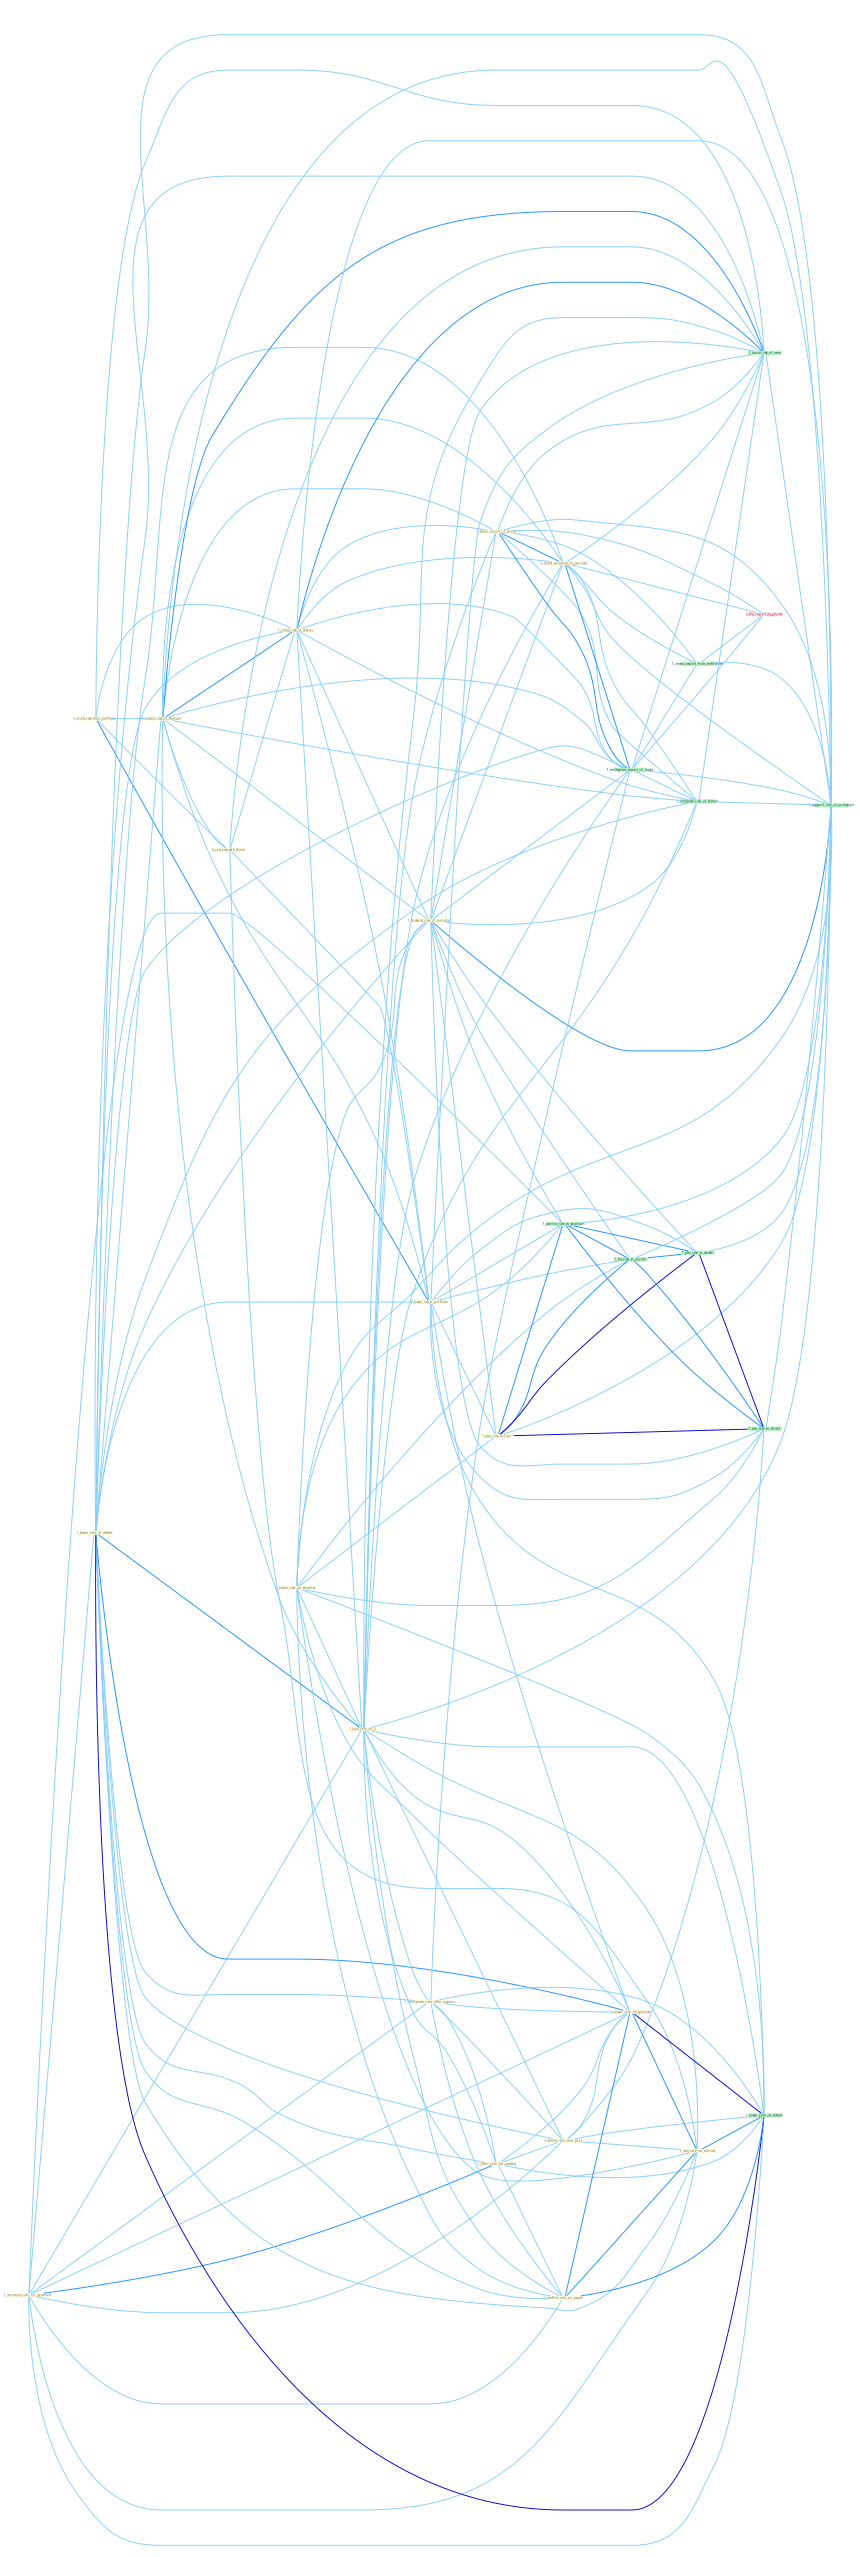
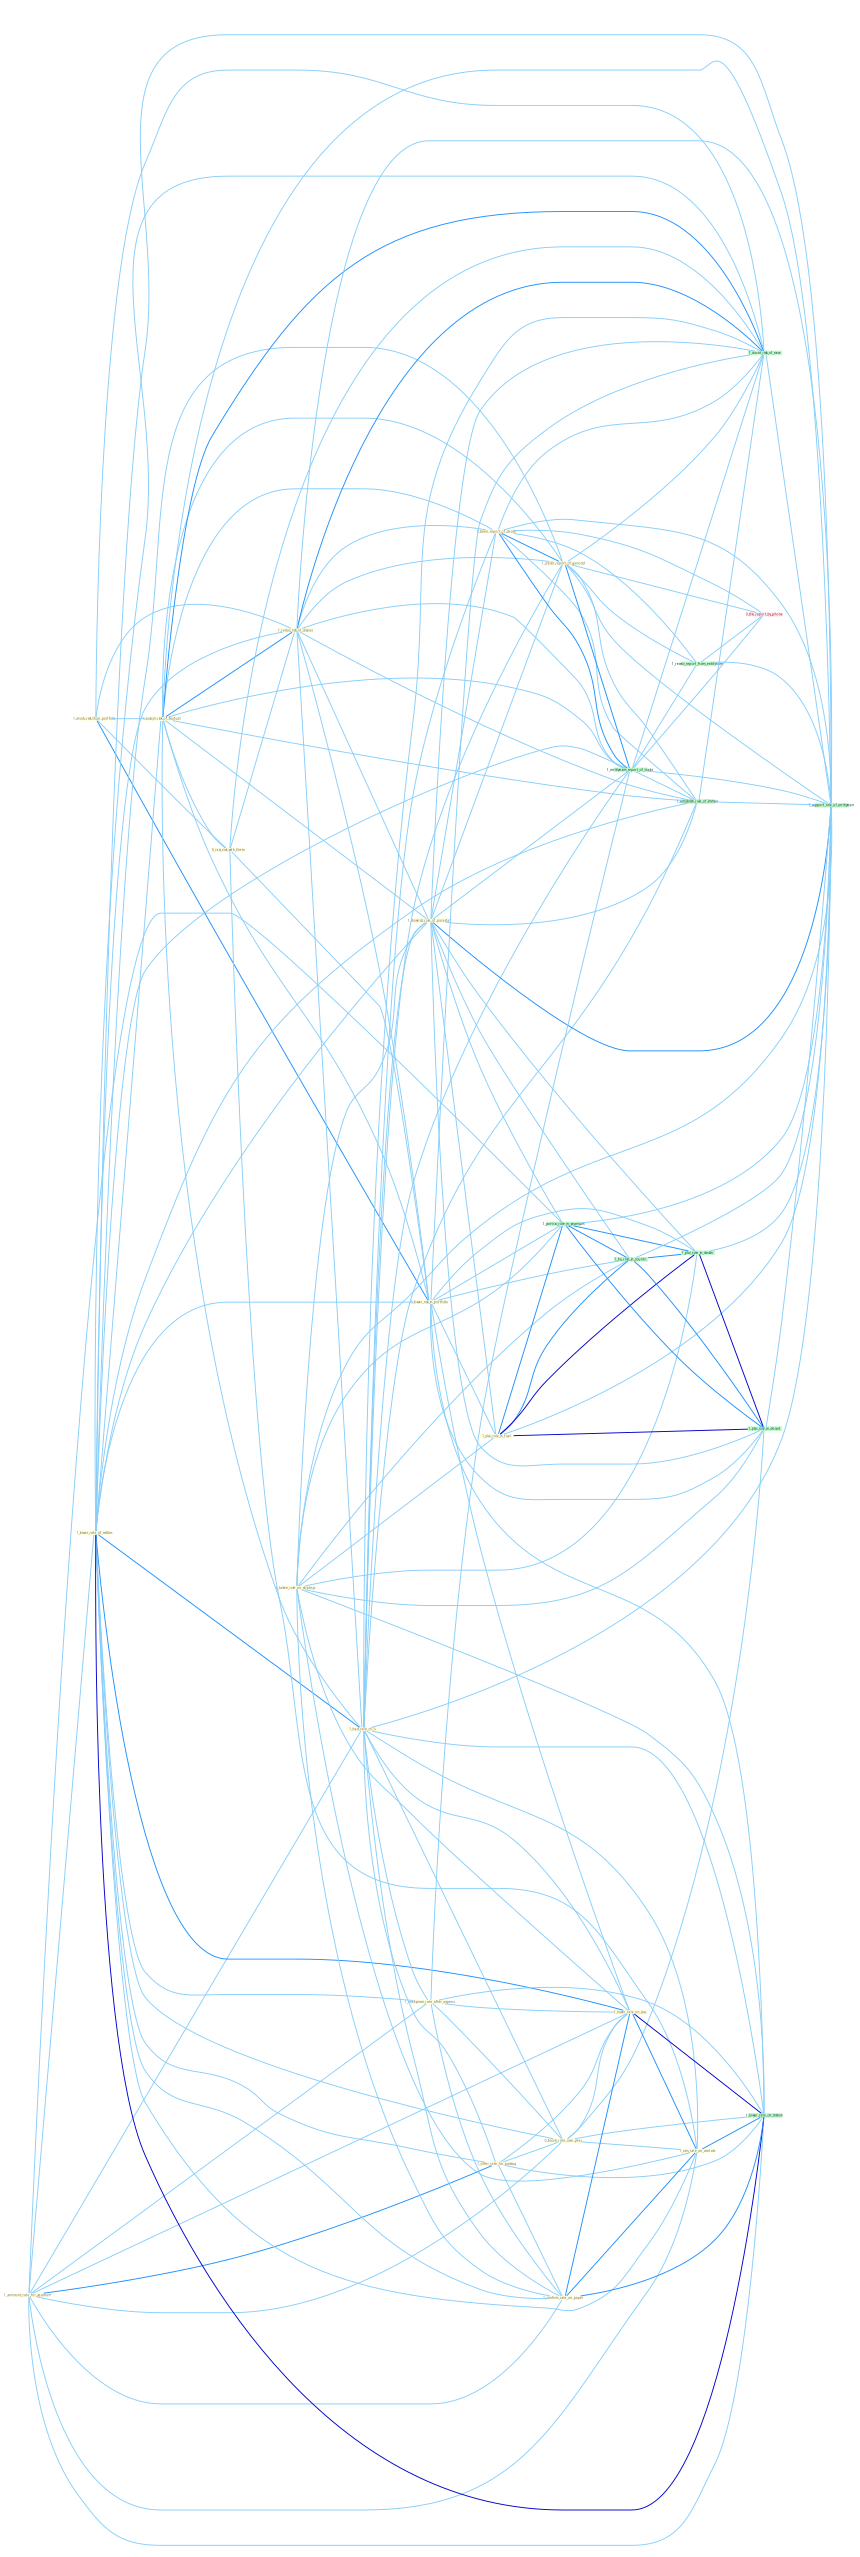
  graph {
    fontname="Roboto Condensed"
    rankdir=LR
    node [color="#ffffe0" fixedsize=true fontcolor="#8b7d6b" fontname="Roboto Condensed" fontsize=4 shape=polygon style=filled]
    edge [color="#87cefa" fontname="Roboto Condensed" w=1]
    "1_announc_rate_for_yearnum " [height=.06 width=.5]
    "1_involv_risk_than_portfolio " [height=.06 width=.5]
    "1_lower_rate_of_million " [height=.06 width=.5]
    "1_accept_risk_of_fluctuat " [height=.06 width=.5]
    "1_taken_role_on_strategi " [height=.06 width=.5]
    "0_rais_risk_with_them " [height=.06 width=.5]
    "1_reduc_risk_of_diseas " [height=.06 width=.5]
    "1_had_rate_of_% " [height=.06 width=.5]
    "1_downsiz_role_of_parastat " [height=.06 width=.5]
    "1_entitynam_rate_after_expens " [height=.06 width=.5]
    "1_offer_rate_for_packag " [height=.06 width=.5]
    "1_been_report_of_death " [height=.06 width=.5]
    "0_boost_rate_over_year " [height=.06 width=.5]
    "0_lower_risk_in_portfolio " [height=.06 width=.5]
    "1_plai_role_in_fuel " [height=.06 width=.5]
    "1_confirm_rate_on_paper " [height=.06 width=.5]
-   "1_lower_rate_on_issu " [height=.06 width=.5 label="1_lower_rate_on_genocid"]
-   "1_credit_report_of_genocid " [height=.06 width=.5 label="1_credit_yearnum_of_genocid"]
+   "1_lower_rate_on_issu " [height=.06 width=.5]
+   "1_credit_report_of_genocid " [height=.06 width=.5]
    "1_rais_rate_on_contain " [height=.06 width=.5]
    "0_file_report_by_phone " [color="#fff0f5" fontcolor="#b22222" height=.06 width=.5]
    "1_portrai_role_in_yearnum " [color="#BDFCC9" fontcolor="#2f4f4f" height=.06 width=.5]
    "1_lower_rate_on_million " [color="#BDFCC9" fontcolor="#2f4f4f" height=.06 width=.5]
    "1_count_risk_of_new " [color="#BDFCC9" fontcolor="#2f4f4f" height=.06 width=.5]
    "1_entitynam_report_of_trade " [color="#BDFCC9" fontcolor="#2f4f4f" height=.06 width=.5]
    "1_establish_rule_of_immun " [color="#BDFCC9" fontcolor="#2f4f4f" height=.06 width=.5]
    "1_support_role_of_entitynam " [color="#BDFCC9" fontcolor="#2f4f4f" height=.06 width=.5]
    "1_ha_role_in_countri " [color="#BDFCC9" fontcolor="#2f4f4f" height=.06 width=.5]
    "1_plai_role_in_declin " [color="#BDFCC9" fontcolor="#2f4f4f" height=.06 width=.5]
    "1_plai_role_in_decad " [color="#BDFCC9" fontcolor="#2f4f4f" height=.06 width=.5]
    "1_receiv_report_from_entitynam " [color="#BDFCC9" fontcolor="#2f4f4f" height=.06 width=.5]
    subgraph sub_1 {
      "1_announc_rate_for_yearnum "
      "1_involv_risk_than_portfolio "
      "1_lower_rate_of_million "
      "1_accept_risk_of_fluctuat "
      "1_taken_role_on_strategi "
      "0_rais_risk_with_them "
      "1_reduc_risk_of_diseas "
      "1_had_rate_of_% "
      "1_downsiz_role_of_parastat "
      "1_entitynam_rate_after_expens "
      "1_offer_rate_for_packag "
      "1_been_report_of_death "
      "0_boost_rate_over_year "
      "0_lower_risk_in_portfolio "
      "1_plai_role_in_fuel "
      "1_confirm_rate_on_paper "
      "1_lower_rate_on_issu "
      "1_credit_report_of_genocid "
      "1_rais_rate_on_contain "
    }
    subgraph sub_2 {
      "0_file_report_by_phone "
    }
    "1_announc_rate_for_yearnum " -- "1_lower_rate_of_million "
    "1_announc_rate_for_yearnum " -- "1_had_rate_of_% "
    "1_announc_rate_for_yearnum " -- "1_entitynam_rate_after_expens "
    "1_announc_rate_for_yearnum " -- "1_offer_rate_for_packag " [color="#1e90ff" w=2]
    "1_announc_rate_for_yearnum " -- "0_boost_rate_over_year "
    "1_announc_rate_for_yearnum " -- "1_confirm_rate_on_paper "
    "1_announc_rate_for_yearnum " -- "1_lower_rate_on_issu "
    "1_announc_rate_for_yearnum " -- "1_rais_rate_on_contain "
    "1_announc_rate_for_yearnum " -- "1_portrai_role_in_yearnum "
    "1_announc_rate_for_yearnum " -- "1_lower_rate_on_million "
    "1_involv_risk_than_portfolio " -- "1_accept_risk_of_fluctuat "
    "1_involv_risk_than_portfolio " -- "0_rais_risk_with_them "
    "1_involv_risk_than_portfolio " -- "1_reduc_risk_of_diseas "
    "1_involv_risk_than_portfolio " -- "0_lower_risk_in_portfolio " [color="#1e90ff" w=2]
    "1_involv_risk_than_portfolio " -- "1_count_risk_of_new "
    "1_lower_rate_of_million " -- "1_accept_risk_of_fluctuat "
    "1_lower_rate_of_million " -- "1_reduc_risk_of_diseas "
    "1_lower_rate_of_million " -- "1_had_rate_of_% " [color="#1e90ff" w=2]
    "1_lower_rate_of_million " -- "1_downsiz_role_of_parastat "
    "1_lower_rate_of_million " -- "1_entitynam_rate_after_expens "
    "1_lower_rate_of_million " -- "1_offer_rate_for_packag "
    "1_lower_rate_of_million " -- "0_boost_rate_over_year "
    "1_lower_rate_of_million " -- "0_lower_risk_in_portfolio "
    "1_lower_rate_of_million " -- "1_confirm_rate_on_paper "
    "1_lower_rate_of_million " -- "1_lower_rate_on_issu " [color="#1e90ff" w=2]
    "1_lower_rate_of_million " -- "1_credit_report_of_genocid "
    "1_lower_rate_of_million " -- "1_rais_rate_on_contain "
    "1_lower_rate_of_million " -- "1_lower_rate_on_million " [color="#0000cd" w=3]
    "1_lower_rate_of_million " -- "1_count_risk_of_new "
    "1_lower_rate_of_million " -- "1_entitynam_report_of_trade "
    "1_lower_rate_of_million " -- "1_establish_rule_of_immun "
    "1_lower_rate_of_million " -- "1_support_role_of_entitynam "
    "1_accept_risk_of_fluctuat " -- "0_rais_risk_with_them "
    "1_accept_risk_of_fluctuat " -- "1_reduc_risk_of_diseas " [color="#1e90ff" w=2]
    "1_accept_risk_of_fluctuat " -- "1_had_rate_of_% "
    "1_accept_risk_of_fluctuat " -- "1_downsiz_role_of_parastat "
    "1_accept_risk_of_fluctuat " -- "1_been_report_of_death "
    "1_accept_risk_of_fluctuat " -- "0_lower_risk_in_portfolio "
    "1_accept_risk_of_fluctuat " -- "1_credit_report_of_genocid "
    "1_accept_risk_of_fluctuat " -- "1_count_risk_of_new " [color="#1e90ff" w=2]
    "1_accept_risk_of_fluctuat " -- "1_entitynam_report_of_trade "
    "1_accept_risk_of_fluctuat " -- "1_establish_rule_of_immun "
    "1_accept_risk_of_fluctuat " -- "1_support_role_of_entitynam "
    "1_taken_role_on_strategi " -- "1_downsiz_role_of_parastat "
    "1_taken_role_on_strategi " -- "1_plai_role_in_fuel "
    "1_taken_role_on_strategi " -- "1_confirm_rate_on_paper "
    "1_taken_role_on_strategi " -- "1_lower_rate_on_issu "
    "1_taken_role_on_strategi " -- "1_rais_rate_on_contain "
    "1_taken_role_on_strategi " -- "1_portrai_role_in_yearnum "
    "1_taken_role_on_strategi " -- "1_lower_rate_on_million "
    "1_taken_role_on_strategi " -- "1_support_role_of_entitynam "
    "1_taken_role_on_strategi " -- "1_ha_role_in_countri "
-   "1_taken_role_on_strategi " -- "1_had_rate_of_% "
+   "1_taken_role_on_strategi " -- "1_plai_role_in_declin "
    "1_taken_role_on_strategi " -- "1_plai_role_in_decad "
    "0_rais_risk_with_them " -- "1_reduc_risk_of_diseas "
    "0_rais_risk_with_them " -- "0_lower_risk_in_portfolio "
    "0_rais_risk_with_them " -- "1_rais_rate_on_contain "
    "0_rais_risk_with_them " -- "1_count_risk_of_new "
    "1_reduc_risk_of_diseas " -- "1_had_rate_of_% "
    "1_reduc_risk_of_diseas " -- "1_downsiz_role_of_parastat "
    "1_reduc_risk_of_diseas " -- "1_been_report_of_death "
    "1_reduc_risk_of_diseas " -- "0_lower_risk_in_portfolio "
    "1_reduc_risk_of_diseas " -- "1_credit_report_of_genocid "
    "1_reduc_risk_of_diseas " -- "1_count_risk_of_new " [color="#1e90ff" w=2]
    "1_reduc_risk_of_diseas " -- "1_entitynam_report_of_trade "
    "1_reduc_risk_of_diseas " -- "1_establish_rule_of_immun "
    "1_reduc_risk_of_diseas " -- "1_support_role_of_entitynam "
    "1_had_rate_of_% " -- "1_downsiz_role_of_parastat "
    "1_had_rate_of_% " -- "1_entitynam_rate_after_expens "
    "1_had_rate_of_% " -- "1_offer_rate_for_packag "
    "1_had_rate_of_% " -- "1_been_report_of_death "
    "1_had_rate_of_% " -- "0_boost_rate_over_year "
    "1_had_rate_of_% " -- "1_confirm_rate_on_paper "
    "1_had_rate_of_% " -- "1_lower_rate_on_issu "
    "1_had_rate_of_% " -- "1_credit_report_of_genocid "
    "1_had_rate_of_% " -- "1_rais_rate_on_contain "
    "1_had_rate_of_% " -- "1_lower_rate_on_million "
    "1_had_rate_of_% " -- "1_count_risk_of_new "
    "1_had_rate_of_% " -- "1_entitynam_report_of_trade "
    "1_had_rate_of_% " -- "1_establish_rule_of_immun "
    "1_had_rate_of_% " -- "1_support_role_of_entitynam "
    "1_downsiz_role_of_parastat " -- "1_been_report_of_death "
    "1_downsiz_role_of_parastat " -- "1_plai_role_in_fuel "
    "1_downsiz_role_of_parastat " -- "1_credit_report_of_genocid "
    "1_downsiz_role_of_parastat " -- "1_portrai_role_in_yearnum "
    "1_downsiz_role_of_parastat " -- "1_count_risk_of_new "
    "1_downsiz_role_of_parastat " -- "1_entitynam_report_of_trade "
    "1_downsiz_role_of_parastat " -- "1_establish_rule_of_immun "
    "1_downsiz_role_of_parastat " -- "1_support_role_of_entitynam " [color="#1e90ff" w=2]
    "1_downsiz_role_of_parastat " -- "1_ha_role_in_countri "
    "1_downsiz_role_of_parastat " -- "1_plai_role_in_declin "
    "1_downsiz_role_of_parastat " -- "1_plai_role_in_decad "
-   "1_entitynam_rate_after_expens " -- "1_offer_rate_for_packag "
    "1_entitynam_rate_after_expens " -- "0_boost_rate_over_year "
    "1_entitynam_rate_after_expens " -- "1_confirm_rate_on_paper "
    "1_entitynam_rate_after_expens " -- "1_lower_rate_on_issu "
    "1_entitynam_rate_after_expens " -- "1_lower_rate_on_million "
    "1_entitynam_rate_after_expens " -- "1_entitynam_report_of_trade "
    "1_offer_rate_for_packag " -- "0_boost_rate_over_year "
    "1_offer_rate_for_packag " -- "1_confirm_rate_on_paper "
    "1_offer_rate_for_packag " -- "1_lower_rate_on_issu "
    "1_offer_rate_for_packag " -- "1_lower_rate_on_million "
    "1_been_report_of_death " -- "1_credit_report_of_genocid " [color="#1e90ff" w=2]
    "1_been_report_of_death " -- "0_file_report_by_phone "
    "1_been_report_of_death " -- "1_count_risk_of_new "
    "1_been_report_of_death " -- "1_entitynam_report_of_trade " [color="#1e90ff" w=2]
    "1_been_report_of_death " -- "1_establish_rule_of_immun "
    "1_been_report_of_death " -- "1_support_role_of_entitynam "
    "1_been_report_of_death " -- "1_receiv_report_from_entitynam "
    "0_boost_rate_over_year " -- "1_lower_rate_on_issu "
    "0_boost_rate_over_year " -- "1_rais_rate_on_contain "
    "0_boost_rate_over_year " -- "1_lower_rate_on_million "
    "0_boost_rate_over_year " -- "1_plai_role_in_decad "
    "0_lower_risk_in_portfolio " -- "1_plai_role_in_fuel "
    "0_lower_risk_in_portfolio " -- "1_lower_rate_on_issu "
    "0_lower_risk_in_portfolio " -- "1_portrai_role_in_yearnum "
    "0_lower_risk_in_portfolio " -- "1_lower_rate_on_million "
    "0_lower_risk_in_portfolio " -- "1_count_risk_of_new "
    "0_lower_risk_in_portfolio " -- "1_ha_role_in_countri "
    "0_lower_risk_in_portfolio " -- "1_plai_role_in_declin "
    "0_lower_risk_in_portfolio " -- "1_plai_role_in_decad "
    "1_plai_role_in_fuel " -- "1_portrai_role_in_yearnum " [color="#1e90ff" w=2]
    "1_plai_role_in_fuel " -- "1_support_role_of_entitynam "
    "1_plai_role_in_fuel " -- "1_ha_role_in_countri " [color="#1e90ff" w=2]
    "1_plai_role_in_fuel " -- "1_plai_role_in_declin " [color="#0000cd" w=3]
    "1_plai_role_in_fuel " -- "1_plai_role_in_decad " [color="#0000cd" w=3]
    "1_confirm_rate_on_paper " -- "1_lower_rate_on_issu " [color="#1e90ff" w=2]
    "1_confirm_rate_on_paper " -- "1_rais_rate_on_contain " [color="#1e90ff" w=2]
    "1_confirm_rate_on_paper " -- "1_lower_rate_on_million " [color="#1e90ff" w=2]
    "1_lower_rate_on_issu " -- "1_rais_rate_on_contain " [color="#1e90ff" w=2]
    "1_lower_rate_on_issu " -- "1_lower_rate_on_million " [color="#0000cd" w=3]
    "1_credit_report_of_genocid " -- "0_file_report_by_phone "
    "1_credit_report_of_genocid " -- "1_count_risk_of_new "
    "1_credit_report_of_genocid " -- "1_entitynam_report_of_trade " [color="#1e90ff" w=2]
    "1_credit_report_of_genocid " -- "1_establish_rule_of_immun "
    "1_credit_report_of_genocid " -- "1_support_role_of_entitynam "
    "1_credit_report_of_genocid " -- "1_receiv_report_from_entitynam "
    "1_rais_rate_on_contain " -- "1_lower_rate_on_million " [color="#1e90ff" w=2]
    "1_portrai_role_in_yearnum " -- "1_support_role_of_entitynam "
    "1_portrai_role_in_yearnum " -- "1_ha_role_in_countri " [color="#1e90ff" w=2]
    "1_portrai_role_in_yearnum " -- "1_plai_role_in_declin " [color="#1e90ff" w=2]
    "1_portrai_role_in_yearnum " -- "1_plai_role_in_decad " [color="#1e90ff" w=2]
    "1_count_risk_of_new " -- "1_support_role_of_entitynam "
    "1_entitynam_report_of_trade " -- "0_file_report_by_phone "
    "1_entitynam_report_of_trade " -- "1_count_risk_of_new "
    "1_entitynam_report_of_trade " -- "1_establish_rule_of_immun "
    "1_entitynam_report_of_trade " -- "1_support_role_of_entitynam "
    "1_entitynam_report_of_trade " -- "1_receiv_report_from_entitynam "
    "1_establish_rule_of_immun " -- "1_count_risk_of_new "
    "1_establish_rule_of_immun " -- "1_support_role_of_entitynam "
    "1_ha_role_in_countri " -- "1_support_role_of_entitynam "
    "1_ha_role_in_countri " -- "1_plai_role_in_declin " [color="#1e90ff" w=2]
    "1_ha_role_in_countri " -- "1_plai_role_in_decad " [color="#1e90ff" w=2]
    "1_plai_role_in_declin " -- "1_support_role_of_entitynam "
    "1_plai_role_in_declin " -- "1_plai_role_in_decad " [color="#0000cd" w=3]
    "1_plai_role_in_decad " -- "1_support_role_of_entitynam "
    "1_receiv_report_from_entitynam " -- "0_file_report_by_phone "
    "1_receiv_report_from_entitynam " -- "1_support_role_of_entitynam "
  }
